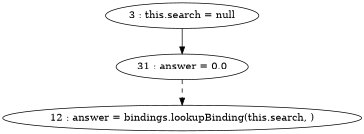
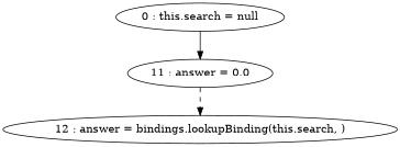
  digraph {
-   "3 : this.search = null"
-   "11 : answer = 0.0" [label="31 : answer = 0.0"]
+   "3 : this.search = null" [label="0 : this.search = null"]
+   "11 : answer = 0.0"
    "12 : answer = bindings.lookupBinding(this.search, )"
    "3 : this.search = null" -> "11 : answer = 0.0"
    "11 : answer = 0.0" -> "12 : answer = bindings.lookupBinding(this.search, )" [style=dashed]
  }
